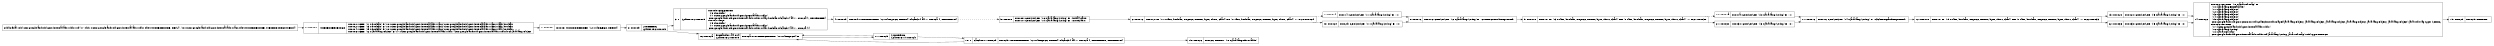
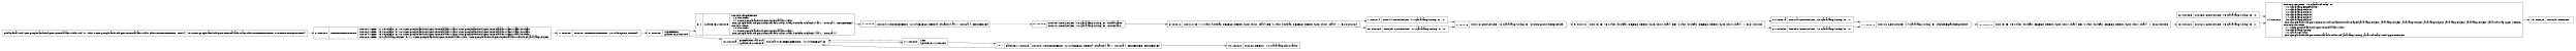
  digraph {
    rankdir=LR
    node [shape=record]
    n1 [label="{0\:\ 0x0000|MTH_ENTER_BLOCK\l|0x0000: IGET  (r1 I:boolean) = (r8 I:com.google.android.gms.internal.ads.zzacc) com.google.android.gms.internal.ads.zzacc.zzaax boolean \l0x0002: IGET  (r3 I:boolean) = (r8 I:com.google.android.gms.internal.ads.zzacc) com.google.android.gms.internal.ads.zzacc.zzaay boolean \l0x0004: IGET  (r5 I:boolean) = (r8 I:com.google.android.gms.internal.ads.zzacc) com.google.android.gms.internal.ads.zzacc.zzaaz boolean \l0x0006: IGET  (r2 I:java.lang.Object) = (r7 I:com.google.android.gms.internal.ads.zzbhr) com.google.android.gms.internal.ads.zzbhr.lock java.lang.Object \l}"]
    n2 [label="{1\:\ 0x0008|0x0008: MONITOR_ENTER  (r2 I:?[OBJECT, ARRAY]) \l}"]
    n3 [label="{2\:\ 0x0009|SYNTHETIC\lSplitter:B:2:0x0009\l}"]
    n4 [label="{3\:\ ?|Splitter:B:2:0x0009\l|0x0009: EXCEPTION  \l  (r3 I:boolean)\l  (r7 I:com.google.android.gms.internal.ads.zzbhr)\l com.google.android.gms.internal.ads.zzbhr.zzaay boolean A[Catch:\{ all \-\> 0x002a \}, TRY_ENTER]\l0x000b: IPUT  \l  (r5 I:boolean)\l  (r7 I:com.google.android.gms.internal.ads.zzbhr)\l com.google.android.gms.internal.ads.zzbhr.zzaaz boolean A[Catch:\{ all \-\> 0x002a \}]\l}"]
    n5 [label="{16\:\ 0x002a|ExcHandler: all null\lSplitter:B:2:0x0009\l|0x002a: MOVE_EXCEPTION  (r0 I:?[OBJECT]) =  \l}"]
    n6 [label="{4\:\ 0x000d|0x000d: MONITOR_EXIT  (r2 I:?[OBJECT, ARRAY]) A[Catch:\{ all \-\> 0x002a \}, TRY_LEAVE]\l}"]
-   n7 [label="{17\:\ 0x002b|SYNTHETIC\lSplitter:B:17:0x002b\l}"]
+   n7 [label="{17\:\ 0x002b|STR\lSplitter:B:17:0x002b\l}"]
    n8 [label="{5\:\ 0x000e|0x000e: CONST_STR  (r6 I:java.lang.String) =  \"initialState\" \l0x0010: CONST_STR  (r0 I:java.lang.String) =  \"muteStart\" \l}"]
    n9 [label="{6\:\ 0x0012|0x0012: IF  (r1 I:?[int, boolean, OBJECT, ARRAY, byte, short, char]) == (0 ?[int, boolean, OBJECT, ARRAY, byte, short, char])  \-\> B:20:0x002d \l}"]
    n10 [label="{7\:\ 0x0014|0x0014: CONST_STR  (r1 I:java.lang.String) =  \"1\" \l}"]
    n11 [label="{20\:\ 0x002d|0x002d: CONST_STR  (r1 I:java.lang.String) =  \"0\" \l}"]
    n12 [label="{8\:\ 0x0016|0x0016: CONST_STR  (r2 I:java.lang.String) =  \"customControlsRequested\" \l}"]
    n13 [label="{9\:\ 0x0018|0x0018: IF  (r3 I:?[int, boolean, OBJECT, ARRAY, byte, short, char]) == (0 ?[int, boolean, OBJECT, ARRAY, byte, short, char])  \-\> B:21:0x0030 \l}"]
    n14 [label="{10\:\ 0x001a|0x001a: CONST_STR  (r3 I:java.lang.String) =  \"1\" \l}"]
    n15 [label="{21\:\ 0x0030|0x0030: CONST_STR  (r3 I:java.lang.String) =  \"0\" \l}"]
    n16 [label="{11\:\ 0x001c|0x001c: CONST_STR  (r4 I:java.lang.String) =  \"clickToExpandRequested\" \l}"]
    n17 [label="{12\:\ 0x001e|0x001e: IF  (r5 I:?[int, boolean, OBJECT, ARRAY, byte, short, char]) == (0 ?[int, boolean, OBJECT, ARRAY, byte, short, char])  \-\> B:22:0x0033 \l}"]
    n18 [label="{13\:\ 0x0020|0x0020: CONST_STR  (r5 I:java.lang.String) =  \"1\" \l}"]
    n19 [label="{22\:\ 0x0033|0x0033: CONST_STR  (r5 I:java.lang.String) =  \"0\" \l}"]
    n20 [label="{14\:\ 0x0022|0x0022: INVOKE  (r0 I:java.util.Map) = \l  (r0 I:java.lang.ExcHandler)\l  (r1 I:java.lang.Object)\l  (r2 I:java.lang.Object)\l  (r3 I:java.lang.Object)\l  (r4 I:java.lang.Object)\l  (r5 I:java.lang.Object)\l com.google.android.gms.common.util.CollectionUtils.mapOf(java.lang.Object, java.lang.Object, java.lang.Object, java.lang.Object, java.lang.Object, java.lang.Object):java.util.Map type: STATIC \l0x0026: INVOKE  \l  (r7 I:com.google.android.gms.internal.ads.zzbhr)\l  (r6 I:java.lang.String)\l  (r0 I:java.util.Map)\l com.google.android.gms.internal.ads.zzbhr.zzf(java.lang.String, java.util.Map):void type: DIRECT \l}"]
    n21 [label="{15\:\ 0x0029|0x0029: RETURN   \l}"]
    n22 [label="{18\:\ ?|Catch:B:17:0x002b\l|0x002b: MONITOR_EXIT  (r2 I:?[OBJECT, ARRAY]) A[Catch:\{ all \-\> 0x002a \}, TRY_ENTER, TRY_LEAVE]\l}"]
    n23 [label="{19\:\ 0x002c|0x002c: THROW  (r0 I:java.lang.Throwable) \l}"]
    n24 [label="{public final void com.google.android.gms.internal.ads.zzbhr.zzb((r7 'this' I:com.google.android.gms.internal.ads.zzbhr A[IMMUTABLE_TYPE, THIS]), (r8 I:com.google.android.gms.internal.ads.zzacc A[IMMUTABLE_TYPE, METHOD_ARGUMENT])) }"]
    n1 -> n2
    n2 -> n3
    n3 -> n4
    n3 -> n5
    n4 -> n6
    n5 -> n7
    n6 -> n8 [style=dashed]
    n7 -> n5
    n7 -> n22
    n8 -> n9
    n9 -> n10 [style=dashed]
    n9 -> n11
    n10 -> n12
    n11 -> n12
    n12 -> n13
    n13 -> n14 [style=dashed]
    n13 -> n15
    n14 -> n16
    n15 -> n16
    n16 -> n17
    n17 -> n18 [style=dashed]
-   n17 -> n19
    n18 -> n20
    n19 -> n20
    n20 -> n21
    n22 -> n5
    n22 -> n23
    n24 -> n1
  }
